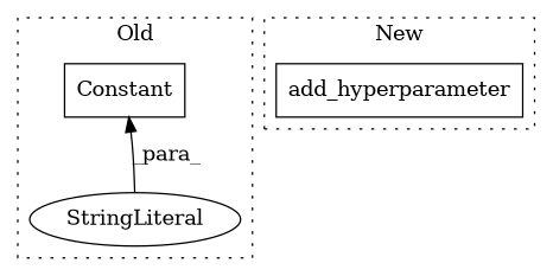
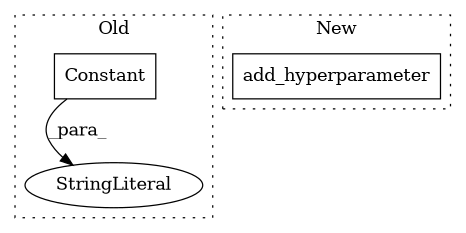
  digraph {
    node [a=32 shape=box]
    n1 [l="9,1" label=Constant s="2764,2787"]
    n2 [a=45 l=11 label=StringLiteral s=2773 shape=ellipse]
    n3 [l="19,1" label=add_hyperparameter s="2273,2339"]
    subgraph cluster_1 {
      label=Old
      style=dotted
      n1
      n2
    }
    subgraph cluster_2 {
      label=New
      style=dotted
      n3
    }
-   n2 -> n1 [label=_para_]
+   n1 -> n2 [label=_para_]
  }
